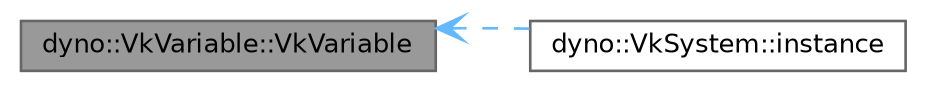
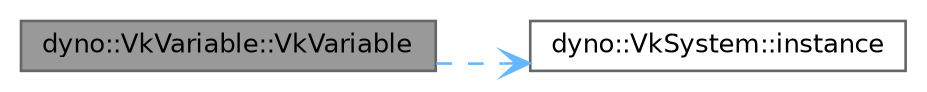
  digraph {
    rankdir=LR
    node [fontname=Helvetica fontsize=10 shape=box style=filled]
    n1 [color=gray40 fillcolor=grey60 fontcolor=black height=0.2 label="dyno::VkVariable::VkVariable" width=0.4]
    n2 [color=grey40 fillcolor=white height=0.2 label="dyno::VkSystem::instance" width=0.4]
-   n2 -> n1 [color=steelblue1 fontname=Helvetica fontsize=10 labelfontname=Helvetica labelfontsize=10 style=dashed arrowhead=vee]
+   n1 -> n2 [color=steelblue1 fontname=Helvetica fontsize=10 labelfontname=Helvetica labelfontsize=10 style=dashed arrowhead=vee]
  }
